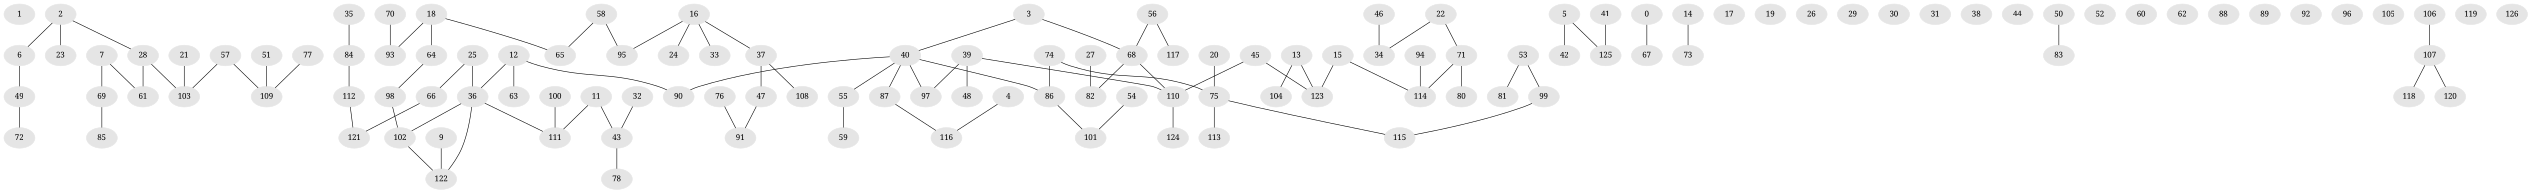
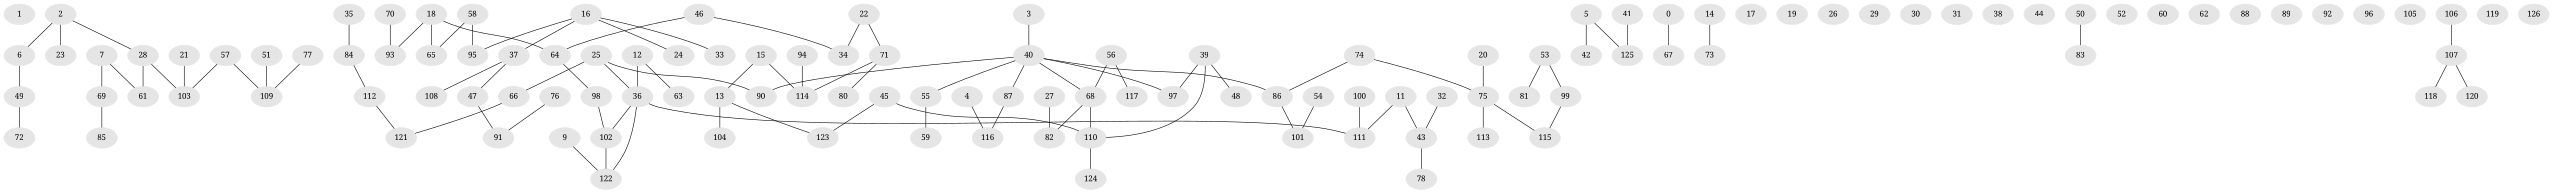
  graph {
    fontname="Noto Serif"
    node [color=gray90 fontname="Noto Serif" style=filled]
    edge [fontname="Noto Serif"]
    1
    2
    6
    23
    28
    49
    61
    103
    3
    40
    90
    97
    55
    68
    86
    87
    4
    116
    5
    42
    125
    72
    7
    69
    85
    n26 [label=0]
    67
    9
    122
    11
    43
    111
    78
    12
    36
    63
    102
    13
    104
    123
    14
    73
    15
    114
    16
    24
    33
    37
    95
    47
    108
    17
    18
    64
    65
    93
    98
    19
    20
    75
    113
    115
    21
    22
    34
    71
    80
    25
    66
    121
    26
    27
    82
    29
    30
    31
    32
    35
    84
    112
    91
    38
    39
    48
    110
    124
    59
    101
    41
    100
    44
    45
    46
    50
    83
    51
    109
    52
    53
    81
    99
    54
    56
    117
    57
    58
    60
    62
    70
    74
    76
    77
    88
    89
    92
    94
    96
    105
    106
    107
    118
    120
    119
    126
    2 -- 6
    2 -- 23
    2 -- 28
    6 -- 49
    28 -- 61
    28 -- 103
    49 -- 72
    3 -- 40
    40 -- 90
    40 -- 97
    40 -- 55
-   3 -- 68
+   40 -- 68
    40 -- 86
    40 -- 87
    55 -- 59
    68 -- 82
    68 -- 110
    86 -- 101
    87 -- 116
    4 -- 116
    5 -- 42
    5 -- 125
    7 -- 61
    7 -- 69
    69 -- 85
    n26 -- 67
    9 -- 122
    11 -- 43
    11 -- 111
    43 -- 78
    12 -- 36
    12 -- 63
    36 -- 122
    36 -- 111
    36 -- 102
    102 -- 122
    13 -- 104
    13 -- 123
    14 -- 73
-   15 -- 123
+   15 -- 13
    15 -- 114
    16 -- 24
    16 -- 33
    16 -- 37
    16 -- 95
    37 -- 47
    37 -- 108
    47 -- 91
    18 -- 64
    18 -- 65
    18 -- 93
    64 -- 98
    98 -- 102
    20 -- 75
    75 -- 113
    75 -- 115
    21 -- 103
    22 -- 34
    22 -- 71
    71 -- 114
    71 -- 80
-   12 -- 90
+   25 -- 90
    25 -- 36
    25 -- 66
    66 -- 121
    27 -- 82
    32 -- 43
    35 -- 84
    84 -- 112
    112 -- 121
    39 -- 97
    39 -- 48
    39 -- 110
    110 -- 124
    41 -- 125
    100 -- 111
    45 -- 123
    45 -- 110
+   46 -- 64
    46 -- 34
    50 -- 83
    51 -- 109
    53 -- 81
    53 -- 99
    99 -- 115
    54 -- 101
    56 -- 68
    56 -- 117
    57 -- 103
    57 -- 109
    58 -- 95
    58 -- 65
    70 -- 93
    74 -- 86
    74 -- 75
    76 -- 91
    77 -- 109
    94 -- 114
    106 -- 107
    107 -- 118
    107 -- 120
  }
